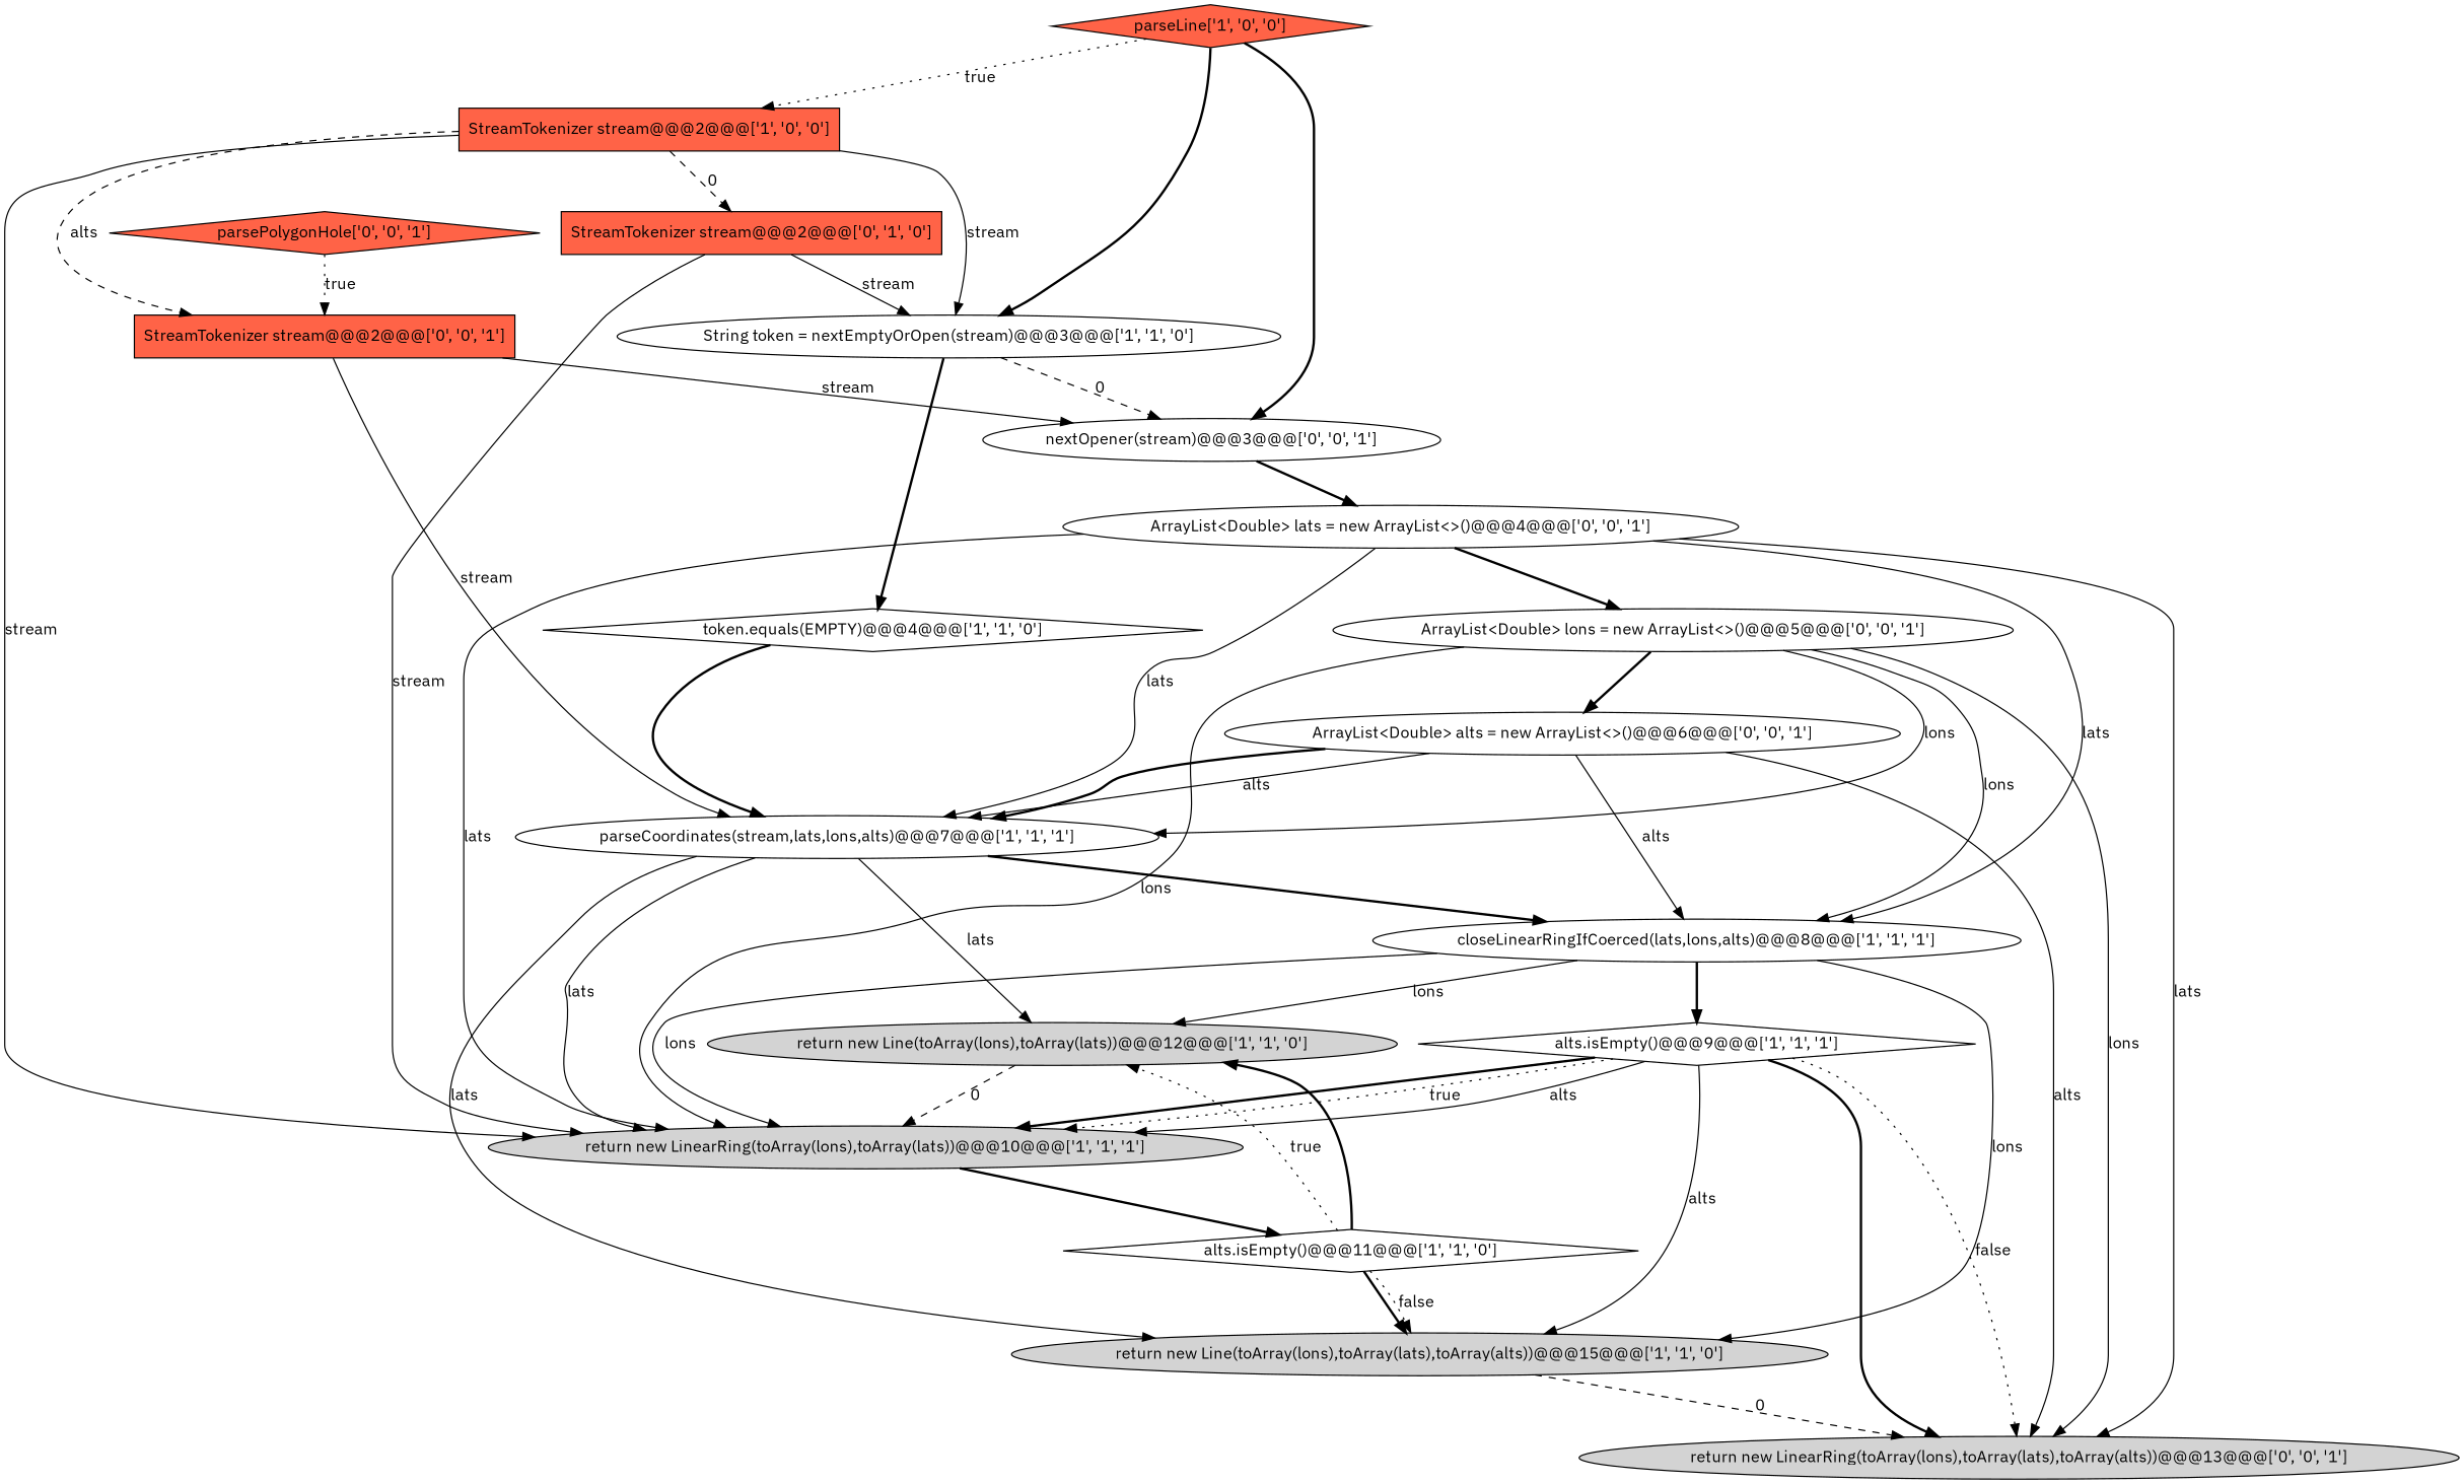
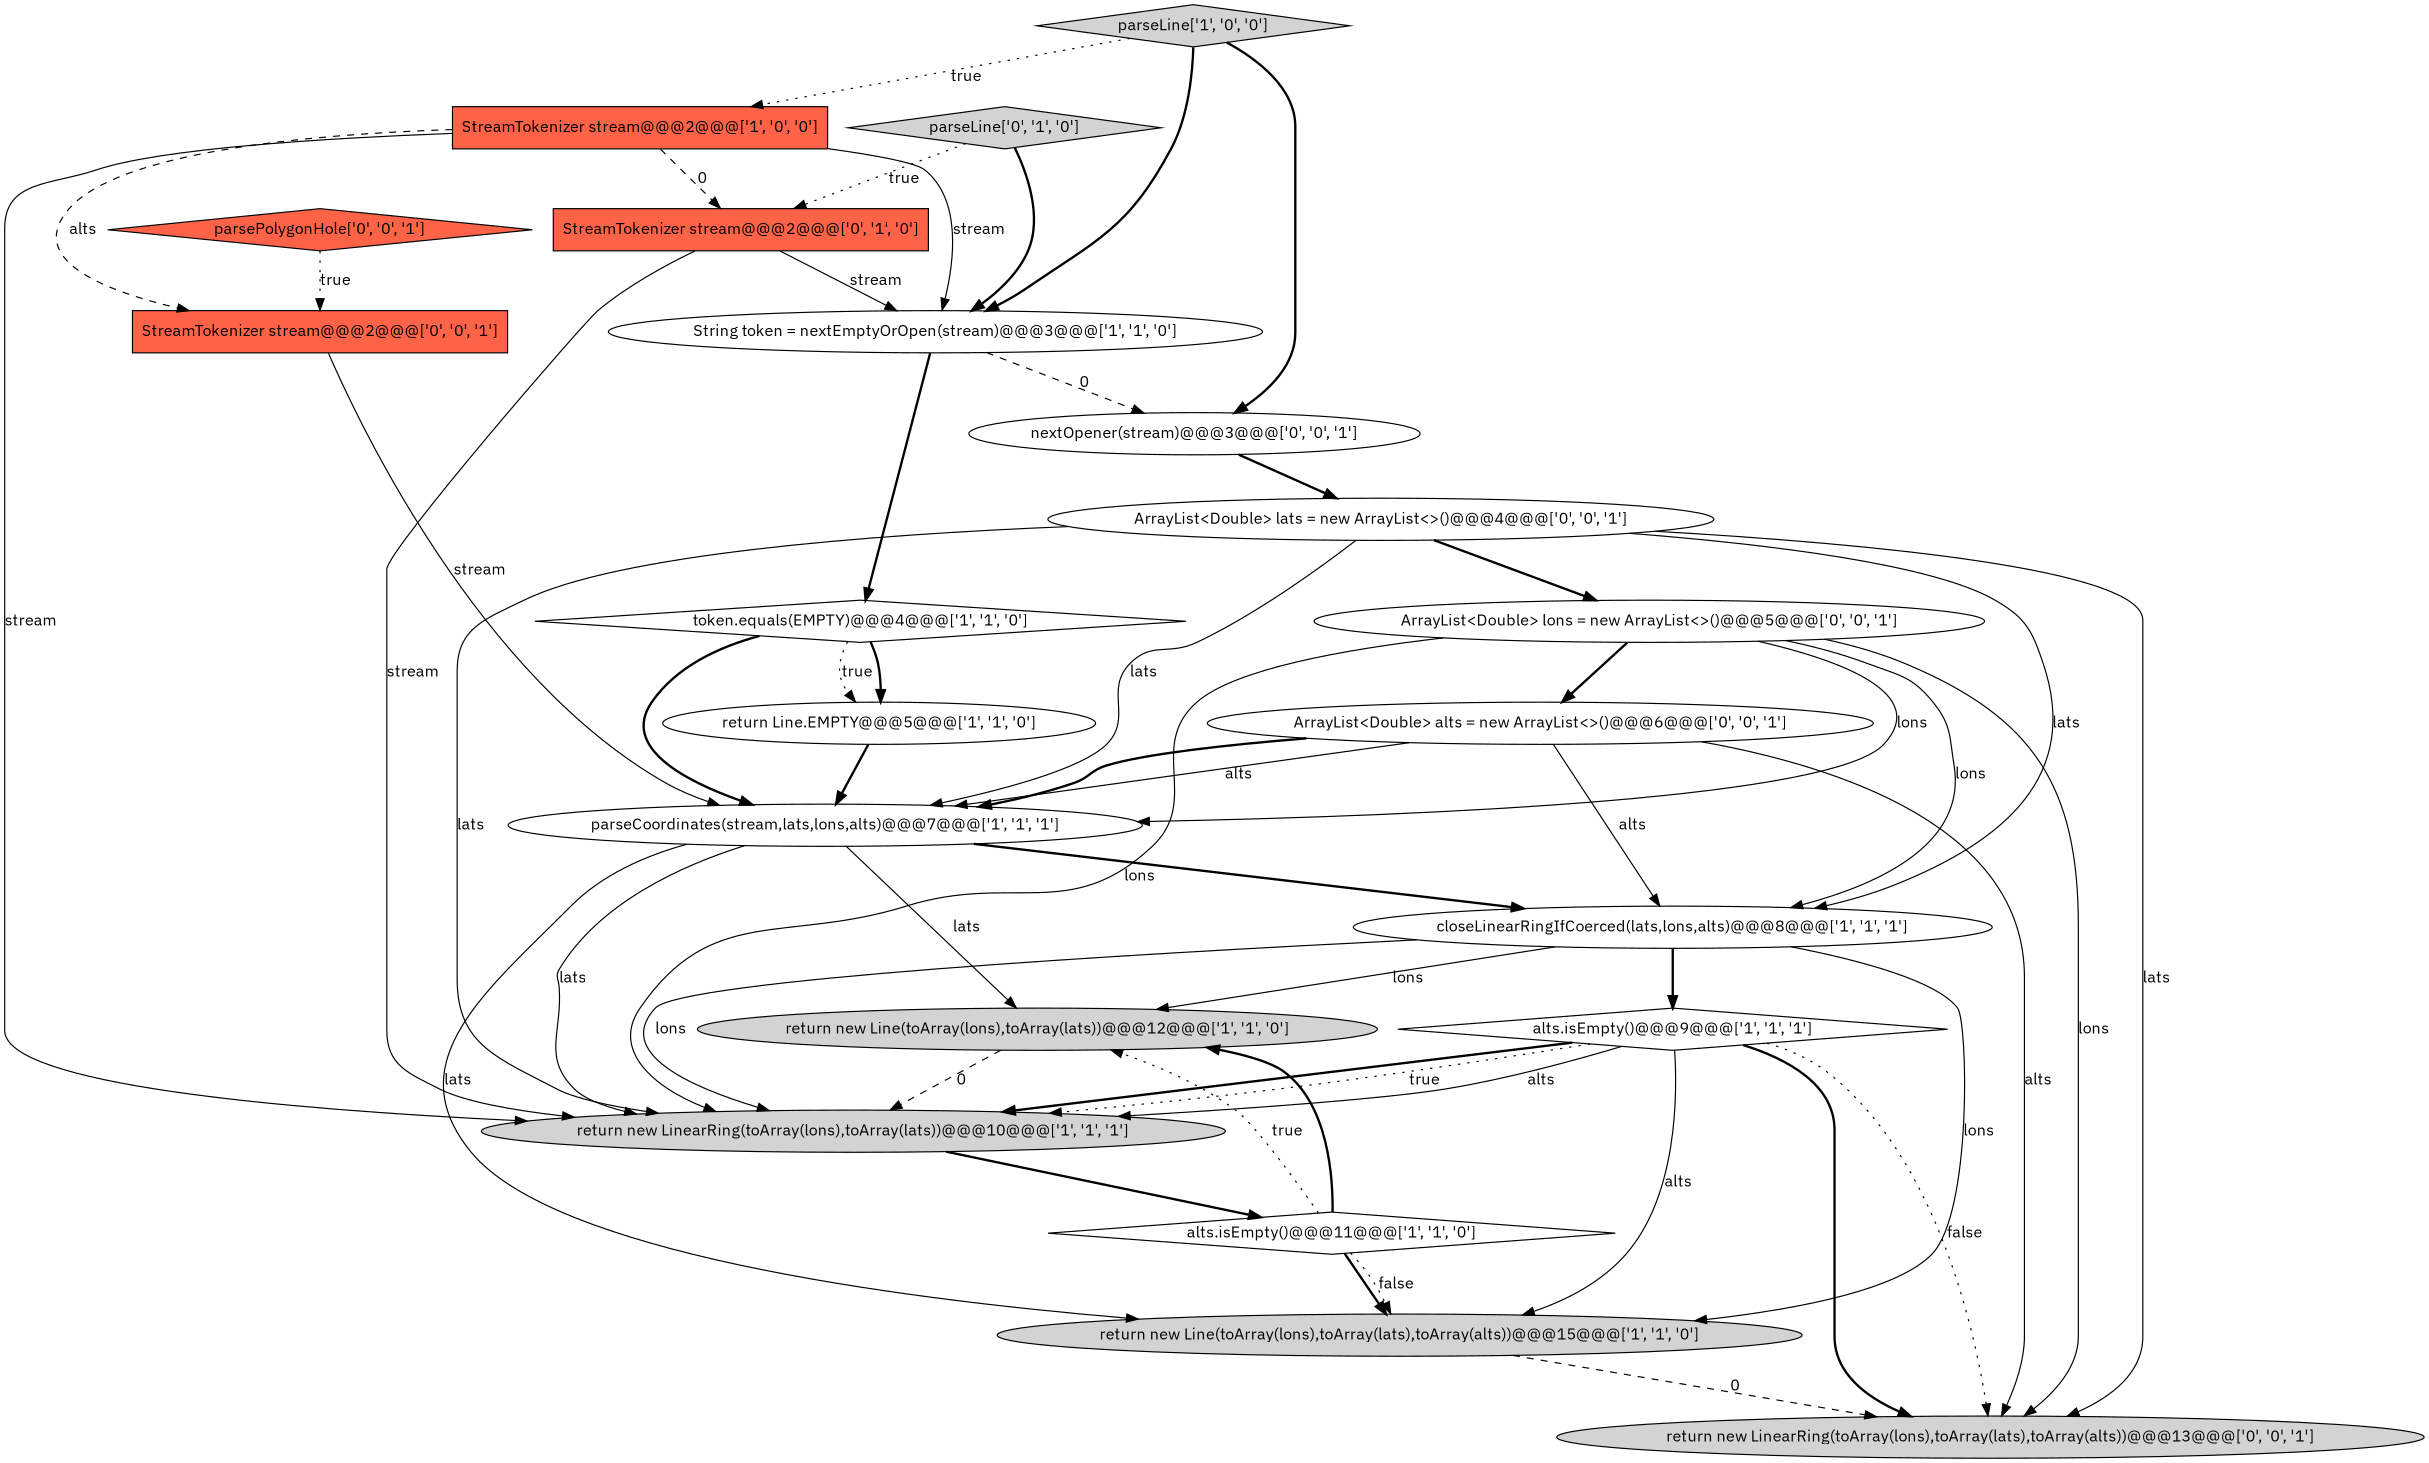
  digraph {
    fontname="IBM Plex Sans"
    node [fillcolor=white fontname="IBM Plex Sans" shape=ellipse style=filled]
    edge [fontname="IBM Plex Sans" style=solid]
    n1 [fillcolor=lightgray label="return new Line(toArray(lons),toArray(lats))@@@12@@@['1', '1', '0']"]
    n2 [fillcolor=lightgray label="return new LinearRing(toArray(lons),toArray(lats))@@@10@@@['1', '1', '1']"]
    n3 [label="alts.isEmpty()@@@11@@@['1', '1', '0']" shape=diamond]
    n4 [fillcolor=tomato label="StreamTokenizer stream@@@2@@@['1', '0', '0']" shape=box]
    n5 [fillcolor=tomato label="StreamTokenizer stream@@@2@@@['0', '1', '0']" shape=box]
    n6 [fillcolor=tomato label="StreamTokenizer stream@@@2@@@['0', '0', '1']" shape=box]
    n7 [label="String token = nextEmptyOrOpen(stream)@@@3@@@['1', '1', '0']"]
    n8 [label="parseCoordinates(stream,lats,lons,alts)@@@7@@@['1', '1', '1']"]
    n9 [label="nextOpener(stream)@@@3@@@['0', '0', '1']"]
    n10 [label="token.equals(EMPTY)@@@4@@@['1', '1', '0']" shape=diamond]
+   n11 [label="return Line.EMPTY@@@5@@@['1', '1', '0']"]
    n12 [label="closeLinearRingIfCoerced(lats,lons,alts)@@@8@@@['1', '1', '1']"]
    n13 [fillcolor=lightgray label="return new Line(toArray(lons),toArray(lats),toArray(alts))@@@15@@@['1', '1', '0']"]
-   n14 [fillcolor=tomato label="parseLine['1', '0', '0']" shape=diamond]
+   n14 [fillcolor=lightgray label="parseLine['1', '0', '0']" shape=diamond]
    n15 [label="alts.isEmpty()@@@9@@@['1', '1', '1']" shape=diamond]
    n16 [fillcolor=lightgray label="return new LinearRing(toArray(lons),toArray(lats),toArray(alts))@@@13@@@['0', '0', '1']"]
    n17 [label="ArrayList<Double> lons = new ArrayList<>()@@@5@@@['0', '0', '1']"]
    n18 [label="ArrayList<Double> alts = new ArrayList<>()@@@6@@@['0', '0', '1']"]
    n19 [label="ArrayList<Double> lats = new ArrayList<>()@@@4@@@['0', '0', '1']"]
    n20 [fillcolor=tomato label="parsePolygonHole['0', '0', '1']" shape=diamond]
+   n21 [fillcolor=lightgray label="parseLine['0', '1', '0']" shape=diamond]
    n1 -> n2 [label=0 style=dashed]
    n2 -> n3 [style=bold]
    n3 -> n1 [style=bold]
    n3 -> n1 [label=true style=dotted]
    n3 -> n13 [style=bold]
    n3 -> n13 [label=false style=dotted]
    n4 -> n2 [label=stream]
    n4 -> n5 [label=0 style=dashed]
    n4 -> n6 [label=alts style=dashed]
    n4 -> n7 [label=stream]
    n5 -> n2 [label=stream]
    n5 -> n7 [label=stream]
    n6 -> n8 [label=stream]
-   n6 -> n9 [label=stream]
    n7 -> n9 [label=0 style=dashed]
    n7 -> n10 [style=bold]
    n8 -> n1 [label=lats]
    n8 -> n2 [label=lats]
    n8 -> n12 [style=bold]
    n8 -> n13 [label=lats]
    n9 -> n19 [style=bold]
    n10 -> n8 [style=bold]
+   n10 -> n11 [style=bold]
+   n10 -> n11 [label=true style=dotted]
+   n11 -> n8 [style=bold]
    n12 -> n1 [label=lons]
    n12 -> n2 [label=lons]
    n12 -> n13 [label=lons]
    n12 -> n15 [style=bold]
    n13 -> n16 [label=0 style=dashed]
    n14 -> n4 [label=true style=dotted]
    n14 -> n7 [style=bold]
    n14 -> n9 [style=bold]
    n15 -> n2 [style=bold]
    n15 -> n2 [label=true style=dotted]
    n15 -> n2 [label=alts]
    n15 -> n13 [label=alts]
    n15 -> n16 [style=bold]
    n15 -> n16 [label=false style=dotted]
    n17 -> n2 [label=lons]
    n17 -> n8 [label=lons]
    n17 -> n12 [label=lons]
    n17 -> n16 [label=lons]
    n17 -> n18 [style=bold]
    n18 -> n8 [style=bold]
    n18 -> n8 [label=alts]
    n18 -> n12 [label=alts]
    n18 -> n16 [label=alts]
    n19 -> n2 [label=lats]
    n19 -> n8 [label=lats]
    n19 -> n12 [label=lats]
    n19 -> n16 [label=lats]
    n19 -> n17 [style=bold]
    n20 -> n6 [label=true style=dotted]
+   n21 -> n5 [label=true style=dotted]
+   n21 -> n7 [style=bold]
  }
